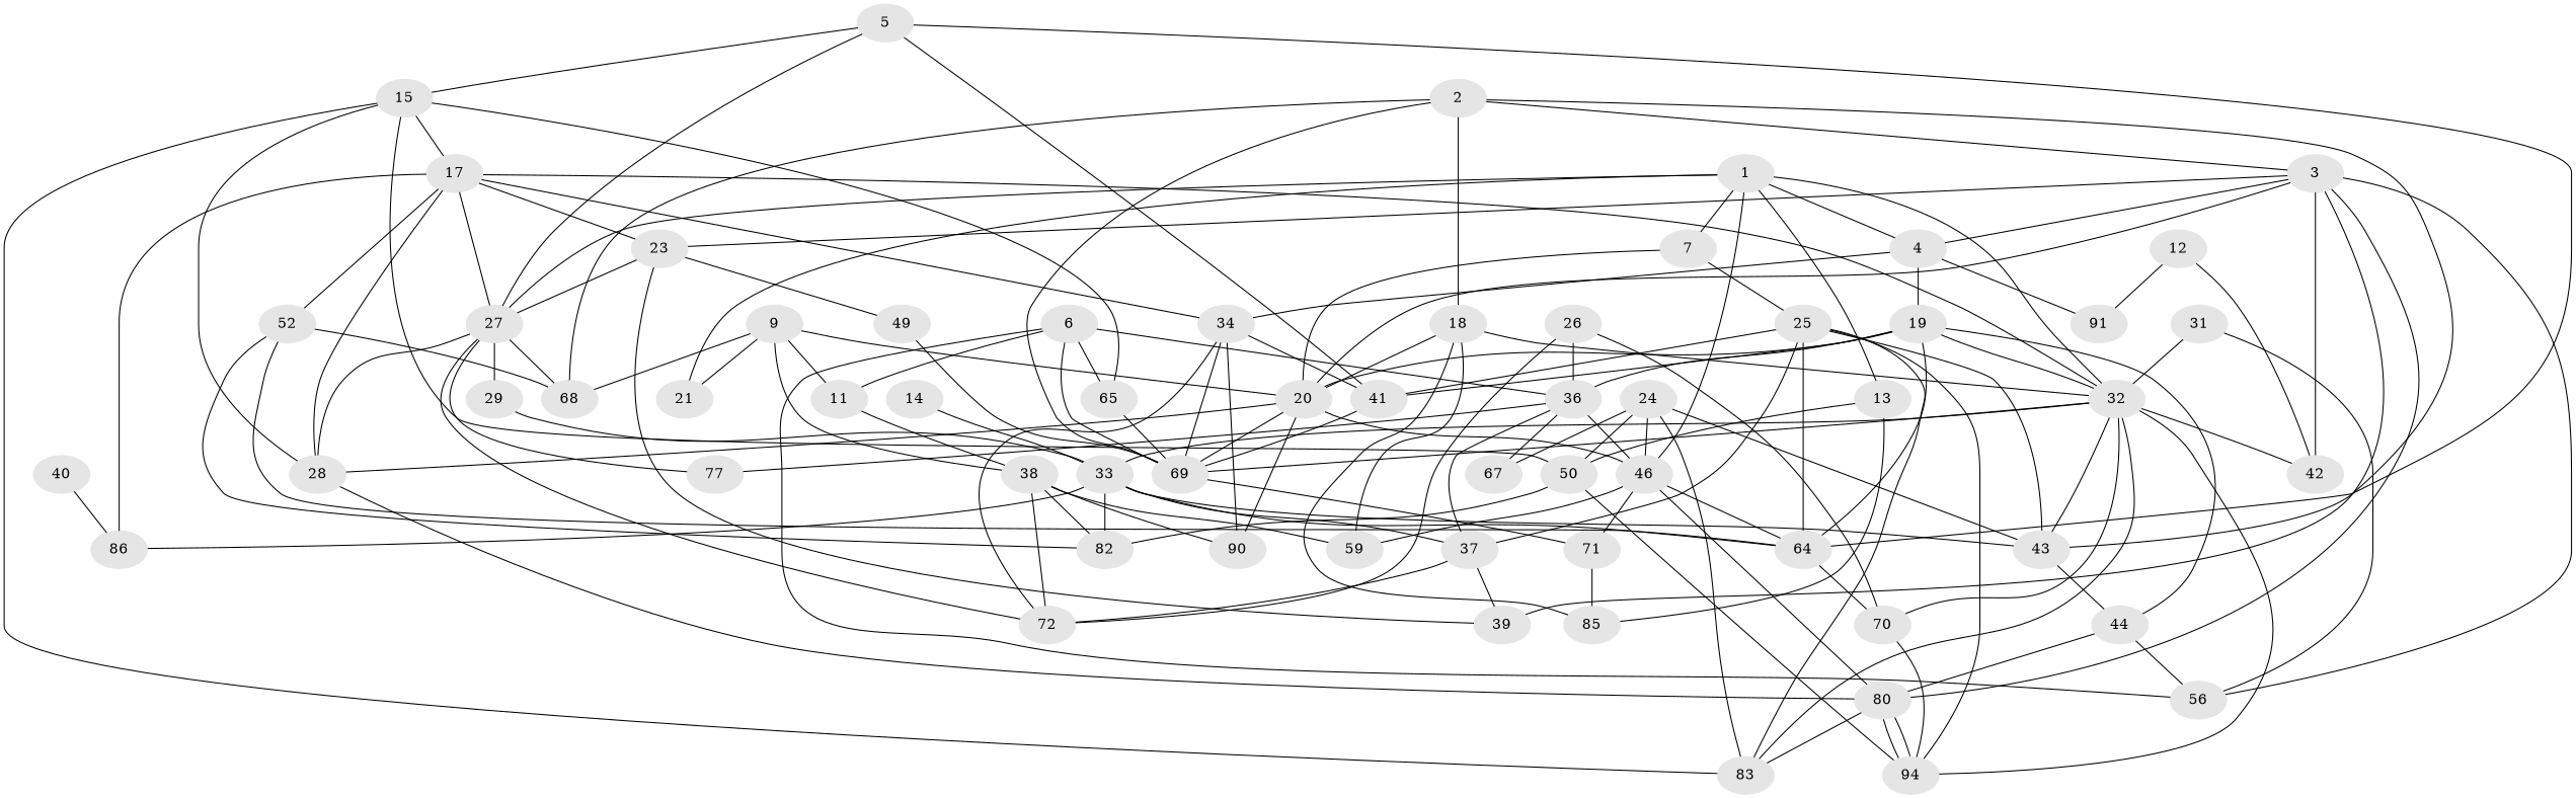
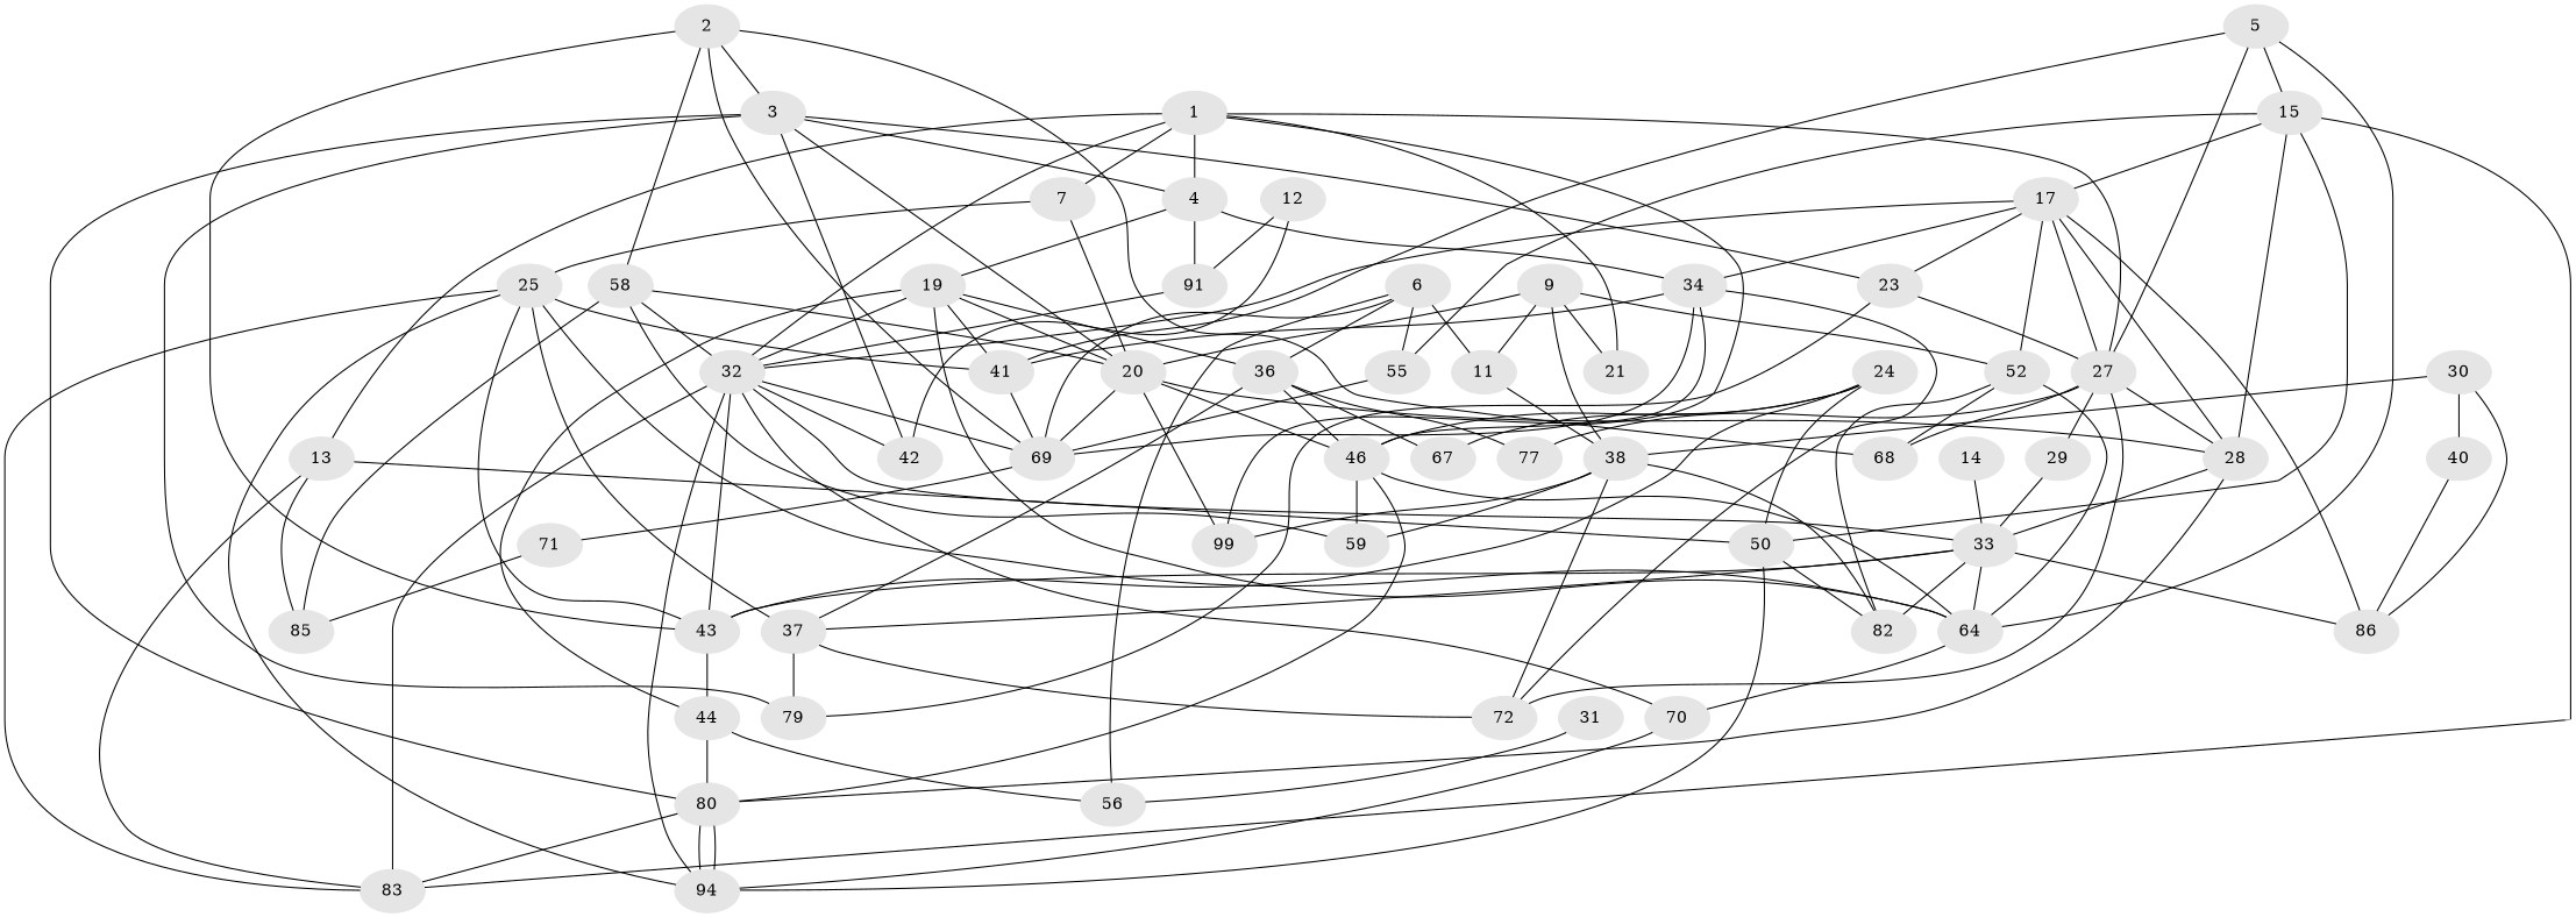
  graph {
    node [color=gray90 style=filled]
    1 [super="+8"]
    4 [super="+10"]
    7
    13
    21
    27 [super="+45"]
    32 [super="+55"]
    46 [super="+63"]
    19 [super="+54"]
    34 [super="+61"]
    91
    20 [super="+57"]
    25 [super="+96"]
    50 [super="+62"]
    83 [super="+89"]
    85
    68
    28 [super="+53"]
    72 [super="+73"]
    29
    77
    43 [super="+51"]
    69 [super="+79"]
    42
    33 [super="+78"]
    94 [super="+95"]
    70
    80 [super="+88"]
    64 [super="+84"]
    59
    71
    2 [super="+47"]
    3 [super="+58"]
-   18 [super="+76"]
+   18 [super="+76" label=58]
    23
-   39
+   39 [label=79]
    56 [super="+60"]
    44
    12 [super="+16"]
-   90
-   49
+   90 [label=99]
    41 [super="+74"]
    36 [super="+75"]
    15 [super="+66"]
-   65
+   65 [label=55]
    17 [super="+48"]
    5
    11 [super="+93"]
    38 [super="+92"]
    6
    67
    37
    9
    82
    86
    14
    52 [super="+87"]
    24 [super="+81"]
-   26
+   30 [super="+35"]
    40
    31
    1 -- 4
    1 -- 7
    1 -- 13
    1 -- 21
    1 -- 27
    1 -- 32
    1 -- 46
    4 -- 19
    4 -- 34
    4 -- 91
    7 -- 20
    7 -- 25
    13 -- 50
-   24 -- 83
+   13 -- 83
    13 -- 85
    27 -- 68
    27 -- 28
    27 -- 72
    27 -- 29
    27 -- 77
    32 -- 83
    32 -- 43
    32 -- 69
    32 -- 42
    32 -- 33
    32 -- 94
    32 -- 70
    46 -- 80
    46 -- 64
    46 -- 59
-   46 -- 71
    19 -- 32
    19 -- 20
    19 -- 64
    19 -- 44
    19 -- 41
    19 -- 36
    34 -- 72
    34 -- 69
    34 -- 90
    34 -- 41
    20 -- 46
    20 -- 28
    20 -- 69
    20 -- 90
    25 -- 83
    25 -- 43
    25 -- 94
    25 -- 64
    25 -- 41
    25 -- 37
    50 -- 94
    50 -- 82
+   28 -- 33
    28 -- 80
    29 -- 33
    43 -- 44
    69 -- 71
    33 -- 43
    33 -- 64
    33 -- 37
    33 -- 82
    33 -- 86
    70 -- 94
    80 -- 83
    80 -- 94
    80 -- 94
    64 -- 70
    71 -- 85
    2 -- 68
    2 -- 43
    2 -- 69
    2 -- 3
    2 -- 18
    3 -- 4
    3 -- 20
    3 -- 42
    3 -- 80
    3 -- 23
    3 -- 39 [weight=2]
-   3 -- 56
    18 -- 32
    18 -- 20
    18 -- 85
    18 -- 59
    23 -- 27
    23 -- 39
-   23 -- 49
    44 -- 80
    44 -- 56
    12 -- 91
    12 -- 42
-   49 -- 69
    41 -- 69
    36 -- 46
    36 -- 77
    36 -- 67 [weight=2]
    36 -- 37
    15 -- 50
    15 -- 83
    15 -- 28
    15 -- 65
    15 -- 17
    65 -- 69
    17 -- 27
    17 -- 32
    17 -- 34
    17 -- 28
    17 -- 23
    17 -- 86
    17 -- 52
    5 -- 27
    5 -- 64
    5 -- 41
    5 -- 15
    11 -- 38
    38 -- 72
    38 -- 59
    38 -- 90
    38 -- 82
    6 -- 69
    6 -- 56
    6 -- 36
    6 -- 65
    6 -- 11
    37 -- 72
    37 -- 39
    9 -- 21
    9 -- 20
-   9 -- 68
+   9 -- 52
    9 -- 11
    9 -- 38
    14 -- 33 [weight=2]
    52 -- 68
    52 -- 64
    52 -- 82
    24 -- 46
    24 -- 50
    24 -- 43
    24 -- 67
-   26 -- 72
-   26 -- 70
-   26 -- 36
+   30 -- 38
+   30 -- 86
+   30 -- 40 [weight=2]
    40 -- 86
-   31 -- 32
+   91 -- 32
    31 -- 56
  }
